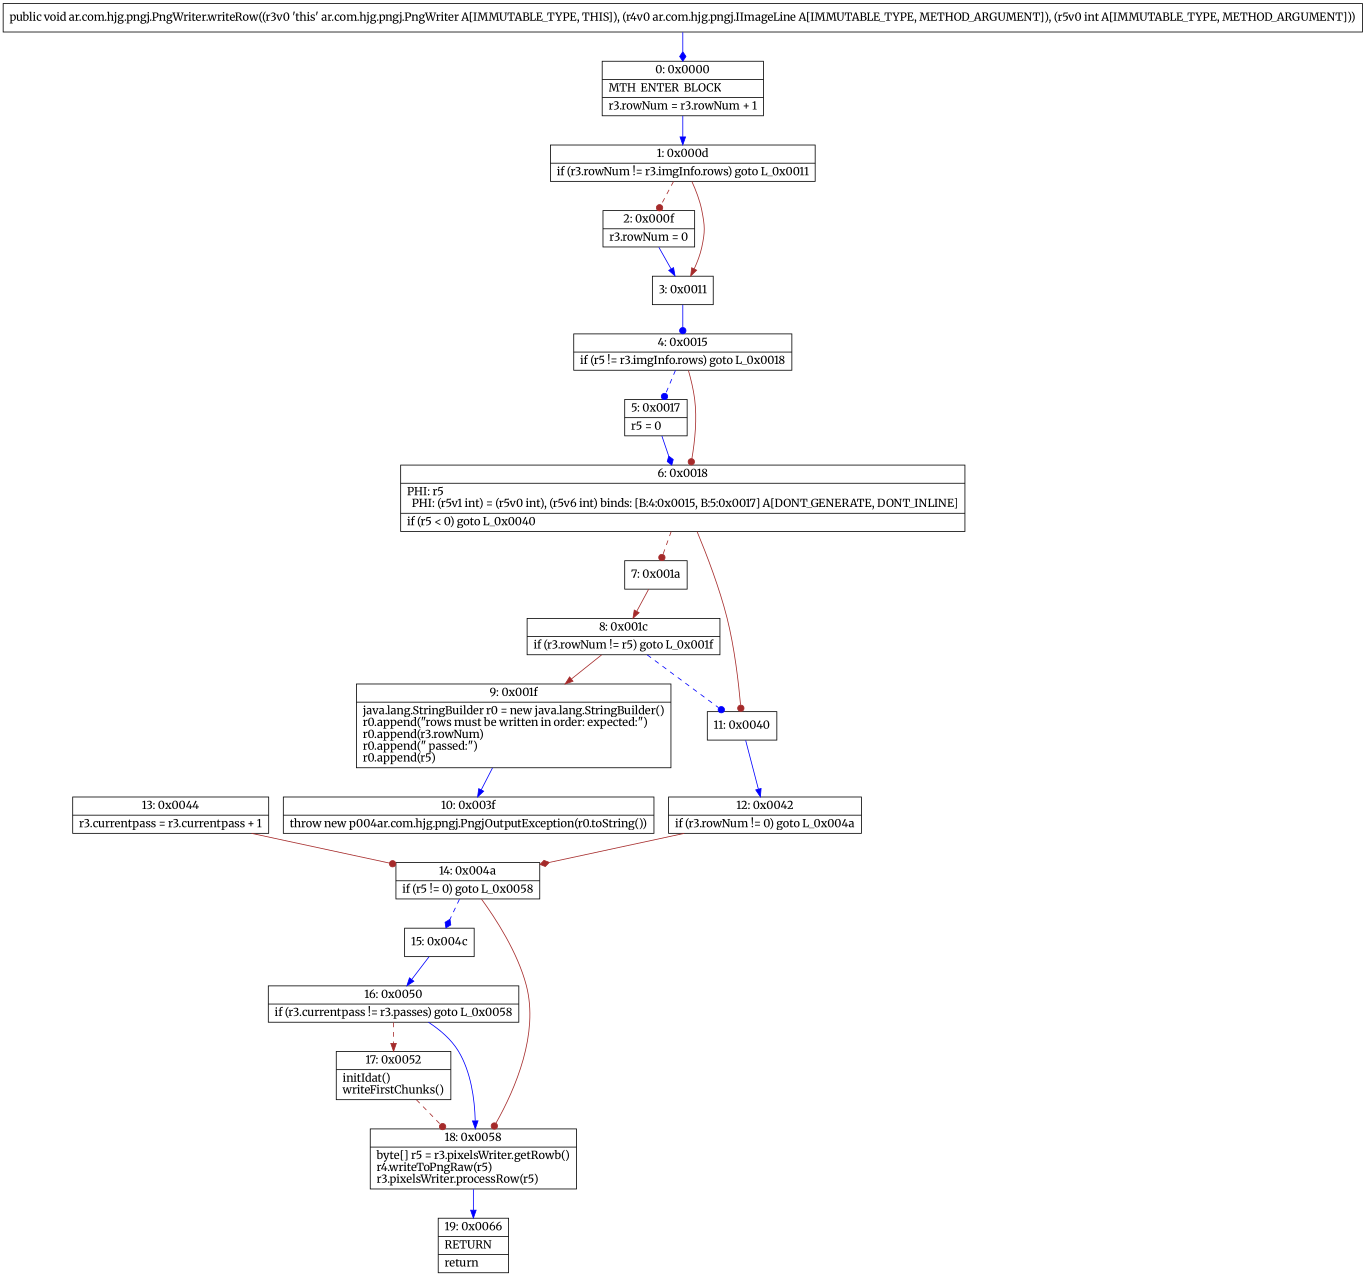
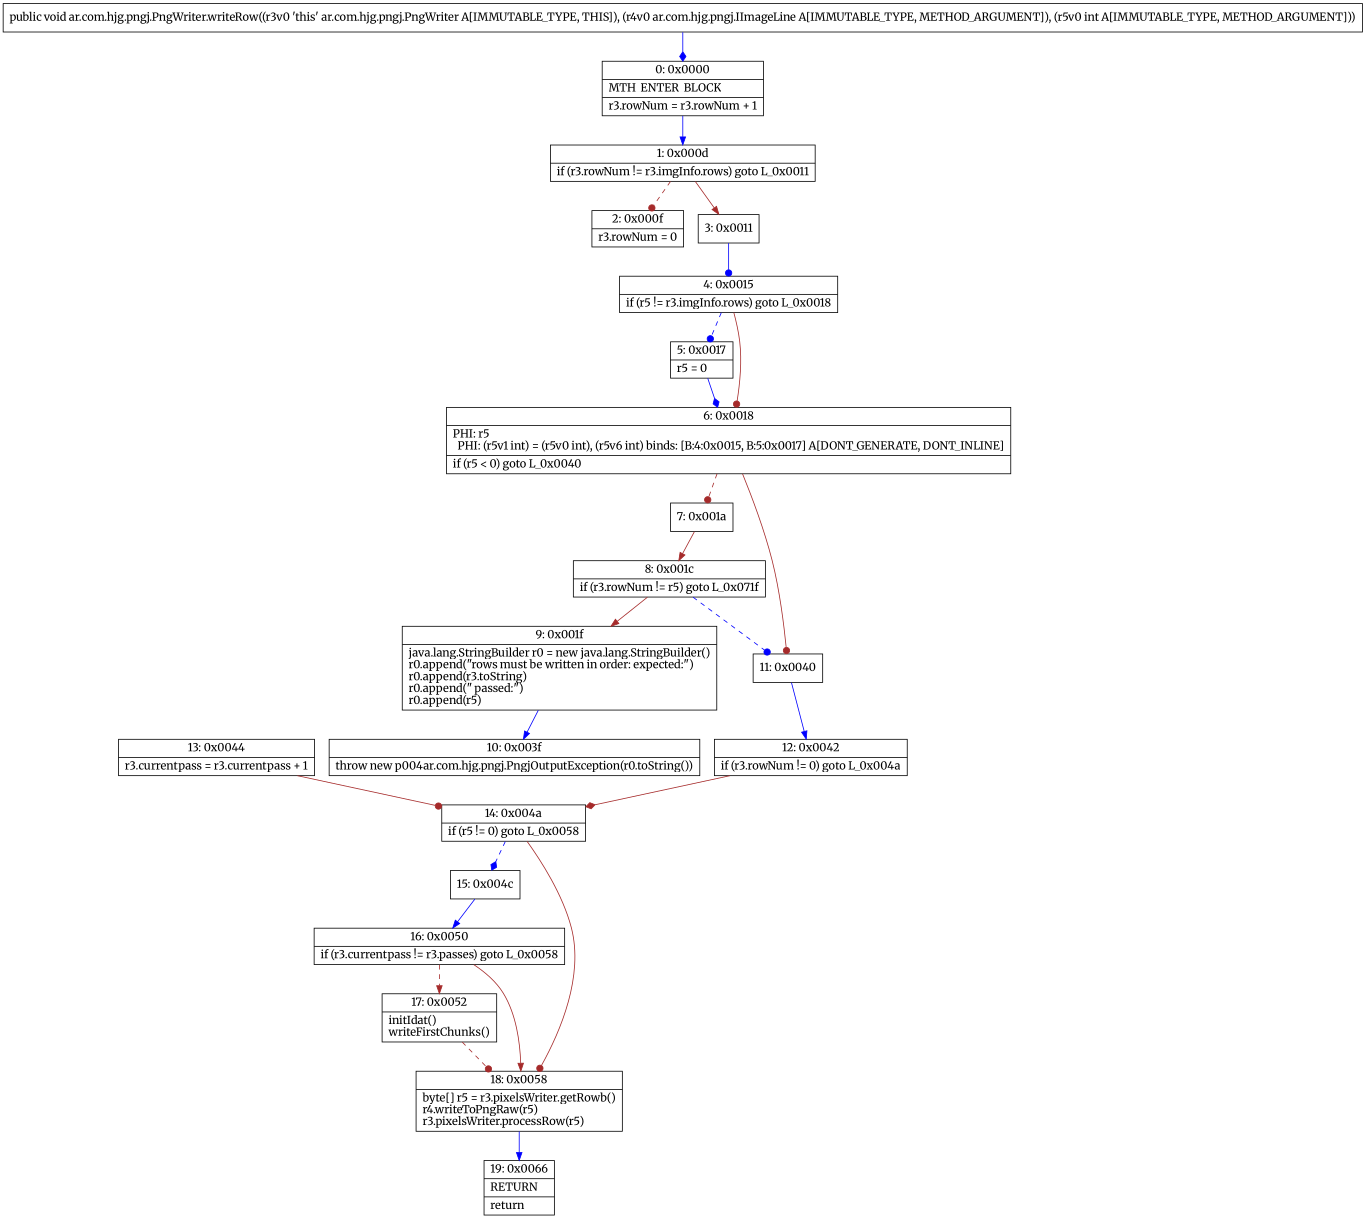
  digraph {
    fontname=Merriweather
    node [fontname=Merriweather shape=record]
    edge [arrowhead=normal color=brown fontname=Merriweather]
    n1 [label="{0\:\ 0x0000|MTH_ENTER_BLOCK\l|r3.rowNum = r3.rowNum + 1\l}"]
    n2 [label="{1\:\ 0x000d|if (r3.rowNum != r3.imgInfo.rows) goto L_0x0011\l}"]
    n3 [label="{2\:\ 0x000f|r3.rowNum = 0\l}"]
    n4 [label="{3\:\ 0x0011}"]
    n5 [label="{4\:\ 0x0015|if (r5 != r3.imgInfo.rows) goto L_0x0018\l}"]
    n6 [label="{5\:\ 0x0017|r5 = 0\l}"]
    n7 [label="{6\:\ 0x0018|PHI: r5 \l  PHI: (r5v1 int) = (r5v0 int), (r5v6 int) binds: [B:4:0x0015, B:5:0x0017] A[DONT_GENERATE, DONT_INLINE]\l|if (r5 \< 0) goto L_0x0040\l}"]
    n8 [label="{7\:\ 0x001a}"]
    n9 [label="{11\:\ 0x0040}"]
-   n10 [label="{8\:\ 0x001c|if (r3.rowNum != r5) goto L_0x001f\l}"]
+   n10 [label="{8\:\ 0x001c|if (r3.rowNum != r5) goto L_0x071f\l}"]
    n11 [label="{12\:\ 0x0042|if (r3.rowNum != 0) goto L_0x004a\l}"]
-   n12 [label="{9\:\ 0x001f|java.lang.StringBuilder r0 = new java.lang.StringBuilder()\lr0.append(\"rows must be written in order: expected:\")\lr0.append(r3.rowNum)\lr0.append(\" passed:\")\lr0.append(r5)\l}"]
+   n12 [label="{9\:\ 0x001f|java.lang.StringBuilder r0 = new java.lang.StringBuilder()\lr0.append(\"rows must be written in order: expected:\")\lr0.append(r3.toString)\lr0.append(\" passed:\")\lr0.append(r5)\l}"]
    n13 [label="{10\:\ 0x003f|throw new p004ar.com.hjg.pngj.PngjOutputException(r0.toString())\l}"]
    n14 [label="{14\:\ 0x004a|if (r5 != 0) goto L_0x0058\l}"]
    n15 [label="{13\:\ 0x0044|r3.currentpass = r3.currentpass + 1\l}"]
    n16 [label="{15\:\ 0x004c}"]
    n17 [label="{18\:\ 0x0058|byte[] r5 = r3.pixelsWriter.getRowb()\lr4.writeToPngRaw(r5)\lr3.pixelsWriter.processRow(r5)\l}"]
    n18 [label="{16\:\ 0x0050|if (r3.currentpass != r3.passes) goto L_0x0058\l}"]
    n19 [label="{19\:\ 0x0066|RETURN\l|return\l}"]
    n20 [label="{17\:\ 0x0052|initIdat()\lwriteFirstChunks()\l}"]
    n21 [label="{public void ar.com.hjg.pngj.PngWriter.writeRow((r3v0 'this' ar.com.hjg.pngj.PngWriter A[IMMUTABLE_TYPE, THIS]), (r4v0 ar.com.hjg.pngj.IImageLine A[IMMUTABLE_TYPE, METHOD_ARGUMENT]), (r5v0 int A[IMMUTABLE_TYPE, METHOD_ARGUMENT])) }"]
    n1 -> n2 [color=blue]
    n2 -> n3 [arrowhead=dot style=dashed]
    n2 -> n4
-   n3 -> n4 [color=blue]
    n4 -> n5 [arrowhead=dot color=blue]
    n5 -> n6 [arrowhead=dot color=blue style=dashed]
    n5 -> n7 [arrowhead=dot]
    n6 -> n7 [arrowhead=diamond color=blue]
    n7 -> n8 [arrowhead=dot style=dashed]
    n7 -> n9 [arrowhead=dot]
    n8 -> n10
    n9 -> n11 [color=blue]
    n10 -> n9 [arrowhead=dot color=blue style=dashed]
    n10 -> n12
    n11 -> n14 [arrowhead=diamond]
    n12 -> n13 [color=blue]
    n14 -> n16 [arrowhead=diamond color=blue style=dashed]
    n14 -> n17 [arrowhead=dot]
    n15 -> n14 [arrowhead=dot]
    n16 -> n18 [color=blue]
    n17 -> n19 [color=blue]
-   n18 -> n17 [color=blue]
+   n18 -> n17
    n18 -> n20 [style=dashed]
    n20 -> n17 [arrowhead=dot style=dashed]
    n21 -> n1 [arrowhead=diamond color=blue]
  }
